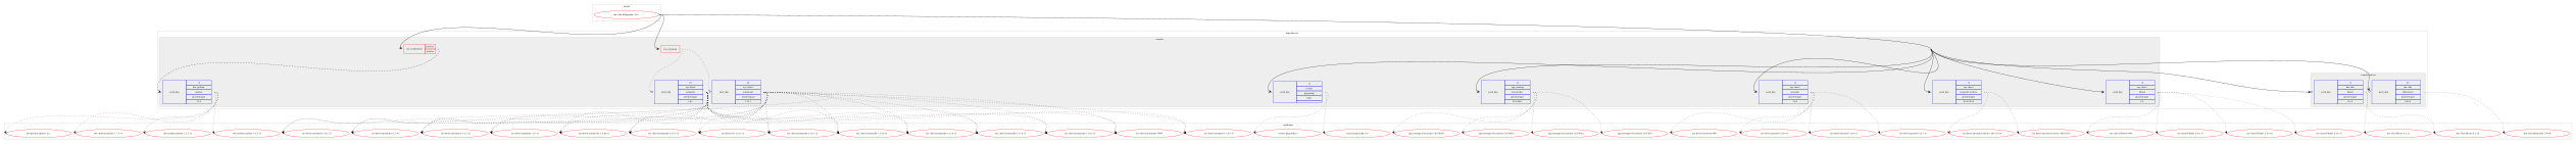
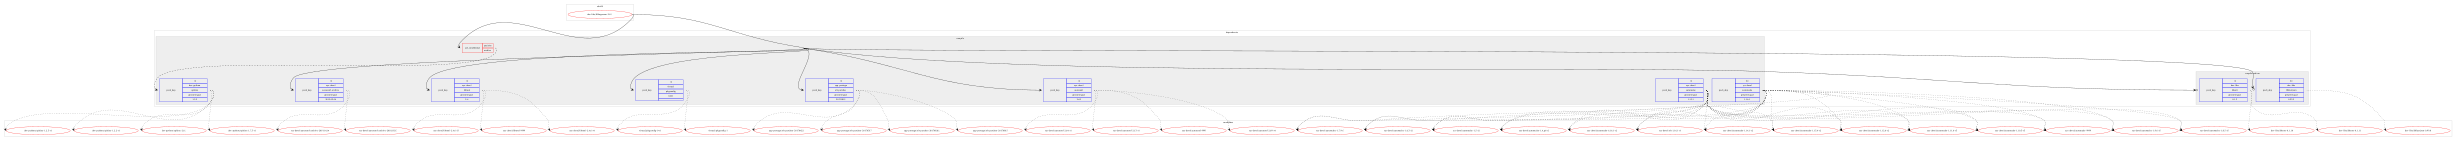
  digraph {
    compound=true
    concentrate=true
    fontname="PT Serif"
    fontsize=10
    newrank=true
    rankdir=TB
    ranksep=1.5
    node [color=red fontname="PT Serif" fontsize=10]
    edge [arrowhead=vee fontname="PT Serif" headport=w style=dotted tailport=e weight=100]
    n1 [label="dev-libs/liblognorm-2.0.5" width=4]
    n2 [color=blue label=<<TABLE BORDER="0" CELLBORDER="1" CELLSPACING="0" CELLPADDING="4" WIDTH="220"><TR><TD ROWSPAN="6" CELLPADDING="30">pack_dep</TD></TR><TR><TD WIDTH="110">no</TD></TR><TR><TD>sys-devel</TD></TR><TR><TD>automake</TD></TR><TR><TD>greaterequal</TD></TR><TR><TD>1.16.1</TD></TR></TABLE>> shape=none]
    n3 [color=blue label=<<TABLE BORDER="0" CELLBORDER="1" CELLSPACING="0" CELLPADDING="4" WIDTH="220"><TR><TD ROWSPAN="6" CELLPADDING="30">pack_dep</TD></TR><TR><TD WIDTH="110">no</TD></TR><TR><TD>sys-devel</TD></TR><TR><TD>automake</TD></TR><TR><TD>greaterequal</TD></TR><TR><TD>1.15.1</TD></TR></TABLE>> shape=none]
-   n4 [label=<<TABLE BORDER="0" CELLBORDER="1" CELLSPACING="0" CELLPADDING="4"><TR><TD CELLPADDING="10">any_of_group</TD></TR></TABLE>> shape=none]
    n5 [color=blue label=<<TABLE BORDER="0" CELLBORDER="1" CELLSPACING="0" CELLPADDING="4" WIDTH="220"><TR><TD ROWSPAN="6" CELLPADDING="30">pack_dep</TD></TR><TR><TD WIDTH="110">no</TD></TR><TR><TD>dev-python</TD></TR><TR><TD>sphinx</TD></TR><TR><TD>greaterequal</TD></TR><TR><TD>1.2.2</TD></TR></TABLE>> shape=none]
    n6 [label=<<TABLE BORDER="0" CELLBORDER="1" CELLSPACING="0" CELLPADDING="4"><TR><TD ROWSPAN="3" CELLPADDING="10">use_conditional</TD></TR><TR><TD>positive</TD></TR><TR><TD>archive</TD></TR></TABLE>> shape=none]
    n7 [color=blue label=<<TABLE BORDER="0" CELLBORDER="1" CELLSPACING="0" CELLPADDING="4" WIDTH="220"><TR><TD ROWSPAN="6" CELLPADDING="30">pack_dep</TD></TR><TR><TD WIDTH="110">no</TD></TR><TR><TD>app-portage</TD></TR><TR><TD>elt-patches</TD></TR><TR><TD>greaterequal</TD></TR><TR><TD>20170815</TD></TR></TABLE>> shape=none]
    n8 [color=blue label=<<TABLE BORDER="0" CELLBORDER="1" CELLSPACING="0" CELLPADDING="4" WIDTH="220"><TR><TD ROWSPAN="6" CELLPADDING="30">pack_dep</TD></TR><TR><TD WIDTH="110">no</TD></TR><TR><TD>sys-devel</TD></TR><TR><TD>autoconf</TD></TR><TR><TD>greaterequal</TD></TR><TR><TD>2.69</TD></TR></TABLE>> shape=none]
    n9 [color=blue label=<<TABLE BORDER="0" CELLBORDER="1" CELLSPACING="0" CELLPADDING="4" WIDTH="220"><TR><TD ROWSPAN="6" CELLPADDING="30">pack_dep</TD></TR><TR><TD WIDTH="110">no</TD></TR><TR><TD>sys-devel</TD></TR><TR><TD>autoconf-archive</TD></TR><TR><TD>greaterequal</TD></TR><TR><TD>2015.02.04</TD></TR></TABLE>> shape=none]
    n10 [color=blue label=<<TABLE BORDER="0" CELLBORDER="1" CELLSPACING="0" CELLPADDING="4" WIDTH="220"><TR><TD ROWSPAN="6" CELLPADDING="30">pack_dep</TD></TR><TR><TD WIDTH="110">no</TD></TR><TR><TD>sys-devel</TD></TR><TR><TD>libtool</TD></TR><TR><TD>greaterequal</TD></TR><TR><TD>2.4</TD></TR></TABLE>> shape=none]
    n11 [color=blue label=<<TABLE BORDER="0" CELLBORDER="1" CELLSPACING="0" CELLPADDING="4" WIDTH="220"><TR><TD ROWSPAN="6" CELLPADDING="30">pack_dep</TD></TR><TR><TD WIDTH="110">no</TD></TR><TR><TD>virtual</TD></TR><TR><TD>pkgconfig</TD></TR><TR><TD>none</TD></TR><TR><TD></TD></TR></TABLE>> shape=none]
    n12 [color=blue label=<<TABLE BORDER="0" CELLBORDER="1" CELLSPACING="0" CELLPADDING="4" WIDTH="220"><TR><TD ROWSPAN="6" CELLPADDING="30">pack_dep</TD></TR><TR><TD WIDTH="110">no</TD></TR><TR><TD>dev-libs</TD></TR><TR><TD>libestr</TD></TR><TR><TD>greaterequal</TD></TR><TR><TD>0.1.3</TD></TR></TABLE>> shape=none]
    n13 [color=blue label=<<TABLE BORDER="0" CELLBORDER="1" CELLSPACING="0" CELLPADDING="4" WIDTH="220"><TR><TD ROWSPAN="6" CELLPADDING="30">pack_dep</TD></TR><TR><TD WIDTH="110">no</TD></TR><TR><TD>dev-libs</TD></TR><TR><TD>libfastjson</TD></TR><TR><TD>greaterequal</TD></TR><TR><TD>0.99.2</TD></TR></TABLE>> shape=none]
    n14 [label="sys-devel/automake-1.10.3-r3" width=4]
    n15 [label="sys-devel/automake-1.11.6-r3" width=4]
    n16 [label="sys-devel/automake-1.12.6-r2" width=4]
    n17 [label="sys-devel/automake-1.13.4-r2" width=4]
    n18 [label="sys-devel/automake-1.14.1-r2" width=4]
    n19 [label="sys-devel/elt-1.16.1-r1" width=4]
    n20 [label="sys-devel/automake-6.16.1-r2" width=4]
    n21 [label="sys-devel/automake-1.4_p6-r2" width=4]
    n22 [label="sys-devel/automake-1.5-r2" width=4]
    n23 [label="sys-devel/automake-1.6.3-r2" width=4]
    n24 [label="sys-devel/automake-1.7.9-r3" width=4]
    n25 [label="sys-devel/automake-1.8.5-r5" width=4]
    n26 [label="sys-devel/automake-1.9.6-r5" width=4]
    n27 [label="sys-devel/automake-9999" width=4]
    n28 [label="dev-python/sphinx-1.2.2-r1" width=4]
    n29 [label="dev-python/sphinx-1.2.3-r1" width=4]
    n30 [label="dev-python/sphinx-1.7.5-r1" width=4]
    n31 [label="dev-python/sphinx-2.0.1" width=4]
    n32 [label="app-portage/elt-patches-20170317" width=4]
    n33 [label="app-portage/elt-patches-20170422" width=4]
    n34 [label="app-portage/elt-patches-20170815" width=4]
    n35 [label="app-portage/elt-patches-20170826.1" width=4]
    n36 [label="sys-devel/autoconf-2.13-r1" width=4]
    n37 [label="sys-devel/autoconf-2.64-r1" width=4]
    n38 [label="sys-devel/autoconf-2.69-r4" width=4]
    n39 [label="sys-devel/autoconf-9999" width=4]
    n40 [label="sys-devel/autoconf-archive-2018.03.13" width=4]
    n41 [label="sys-devel/autoconf-archive-2019.01.06" width=4]
    n42 [label="sys-devel/libtool-2.4.6-r3" width=4]
    n43 [label="sys-devel/libtool-2.4.6-r4" width=4]
-   n44 [label="sys-devel/libtool-2.4.6-r5" width=4]
    n45 [label="sys-devel/libtool-9999" width=4]
    n46 [label="virtual/pkgconfig-0-r1" width=4]
    n47 [label="virtual/pkgconfig-1" width=4]
    n48 [label="dev-libs/libestr-0.1.10" width=4]
    n49 [label="dev-libs/libestr-0.1.11" width=4]
    n50 [label="dev-libs/libfastjson-0.99.8" width=4]
    subgraph cluster_1 {
      color=gray
      label=<<i>ebuild</i>>
      rank=same
      n1
    }
    subgraph cluster_2 {
      color=gray
      label=<<i>dependencies</i>>
      subgraph cluster_3 {
        color=gray
        fillcolor="#eeeeee"
        label=<<i>compile</i>>
        style=filled
        subgraph sub_4 {
          color=gray
          fillcolor="#eeeeee"
          label=<<i>compile</i>>
          style=filled
-         n4
          subgraph sub_5 {
            color=gray
            fillcolor="#eeeeee"
            label=<<i>compile</i>>
            style=filled
            n2
          }
          subgraph sub_6 {
            color=gray
            fillcolor="#eeeeee"
            label=<<i>compile</i>>
            style=filled
            n3
          }
        }
        subgraph sub_7 {
          color=gray
          fillcolor="#eeeeee"
          label=<<i>compile</i>>
          style=filled
          n6
          subgraph sub_8 {
            color=gray
            fillcolor="#eeeeee"
            label=<<i>compile</i>>
            style=filled
            n5
          }
        }
        subgraph sub_9 {
          color=gray
          fillcolor="#eeeeee"
          label=<<i>compile</i>>
          style=filled
          n7
        }
        subgraph sub_10 {
          color=gray
          fillcolor="#eeeeee"
          label=<<i>compile</i>>
          style=filled
          n8
        }
        subgraph sub_11 {
          color=gray
          fillcolor="#eeeeee"
          label=<<i>compile</i>>
          style=filled
          n9
        }
        subgraph sub_12 {
          color=gray
          fillcolor="#eeeeee"
          label=<<i>compile</i>>
          style=filled
          n10
        }
        subgraph sub_13 {
          color=gray
          fillcolor="#eeeeee"
          label=<<i>compile</i>>
          style=filled
          n11
        }
      }
      subgraph cluster_14 {
        color=gray
        fillcolor="#eeeeee"
        label=<<i>compile and run</i>>
        style=filled
        subgraph sub_15 {
          color=gray
          fillcolor="#eeeeee"
          label=<<i>compile and run</i>>
          style=filled
          n12
        }
        subgraph sub_16 {
          color=gray
          fillcolor="#eeeeee"
          label=<<i>compile and run</i>>
          style=filled
          n13
        }
      }
      subgraph cluster_17 {
        color=gray
        fillcolor="#eeeeee"
        label=<<i>run</i>>
        style=filled
      }
    }
    subgraph cluster_18 {
      color=gray
      label=<<i>candidates</i>>
      rank=same
      subgraph sub_19 {
        color=black
        label=<<i>candidates</i>>
        nodesep=1
        rank=same
        n14
        n15
        n16
        n17
        n18
        n19
        n20
        n21
        n22
        n23
        n24
        n25
        n26
        n27
      }
      subgraph sub_20 {
        color=black
        label=<<i>candidates</i>>
        nodesep=1
        rank=same
        n14
        n15
        n16
        n17
        n18
        n19
        n20
        n21
        n22
        n23
        n24
        n25
        n26
        n27
      }
      subgraph sub_21 {
        color=black
        label=<<i>candidates</i>>
        nodesep=1
        rank=same
        n28
        n29
        n30
        n31
      }
      subgraph sub_22 {
        color=black
        label=<<i>candidates</i>>
        nodesep=1
        rank=same
        n32
        n33
        n34
        n35
      }
      subgraph sub_23 {
        color=black
        label=<<i>candidates</i>>
        nodesep=1
        rank=same
        n36
        n37
        n38
        n39
      }
      subgraph sub_24 {
        color=black
        label=<<i>candidates</i>>
        nodesep=1
        rank=same
        n40
        n41
      }
      subgraph sub_25 {
        color=black
        label=<<i>candidates</i>>
        nodesep=1
        rank=same
        n42
        n43
-       n44
        n45
      }
      subgraph sub_26 {
        color=black
        label=<<i>candidates</i>>
        nodesep=1
        rank=same
        n46
        n47
      }
      subgraph sub_27 {
        color=black
        label=<<i>candidates</i>>
        nodesep=1
        rank=same
        n48
        n49
      }
      subgraph sub_28 {
        color=black
        label=<<i>candidates</i>>
        nodesep=1
        rank=same
        n50
      }
    }
-   n1 -> n4 [style=solid weight=20]
    n1 -> n6 [style=solid weight=20]
    n1 -> n7 [style=solid weight=20]
    n1 -> n8 [style=solid weight=20]
    n1 -> n9 [style=solid weight=20]
    n1 -> n10 [style=solid weight=20]
    n1 -> n11 [style=solid weight=20]
    n1 -> n12 [arrowhead=odotvee style=solid weight=20]
    n1 -> n13 [arrowhead=odotvee style=solid weight=20]
    n2 -> n14
    n2 -> n15
    n2 -> n16
    n2 -> n17
    n2 -> n18
    n2 -> n19
    n2 -> n20
    n2 -> n21
    n2 -> n22
    n2 -> n23
    n2 -> n24
    n2 -> n25
    n2 -> n26
    n2 -> n27
    n3 -> n14
    n3 -> n15
    n3 -> n16
    n3 -> n17
    n3 -> n18
    n3 -> n19
    n3 -> n20
    n3 -> n21
    n3 -> n22
    n3 -> n23
    n3 -> n24
    n3 -> n25
    n3 -> n26
    n3 -> n27
-   n4 -> n2 [arrowhead=oinv weight=20]
-   n4 -> n3 [arrowhead=oinv weight=20]
    n5 -> n28
    n5 -> n29
    n5 -> n30
    n5 -> n31
    n6 -> n5 [style=dashed weight=20]
    n7 -> n32
    n7 -> n33
    n7 -> n34
    n7 -> n35
    n8 -> n36
    n8 -> n37
    n8 -> n38
    n8 -> n39
    n9 -> n40
    n9 -> n41
    n10 -> n42
    n10 -> n43
-   n10 -> n44
    n10 -> n45
    n11 -> n46
    n11 -> n47
    n12 -> n48
    n12 -> n49
    n13 -> n50
  }
